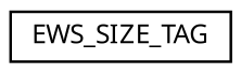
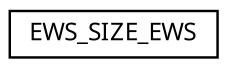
  digraph {
    rankdir=LR
    fontname="Noto Sans"
-   n1 [color=black fillcolor=white fontname="Noto Sans" fontsize=10 height=0.2 label=EWS_SIZE_TAG shape=record style=filled width=0.4]
+   n1 [color=black fillcolor=white fontname="Noto Sans" fontsize=10 height=0.2 label=EWS_SIZE_EWS shape=record style=filled width=0.4]
  }
